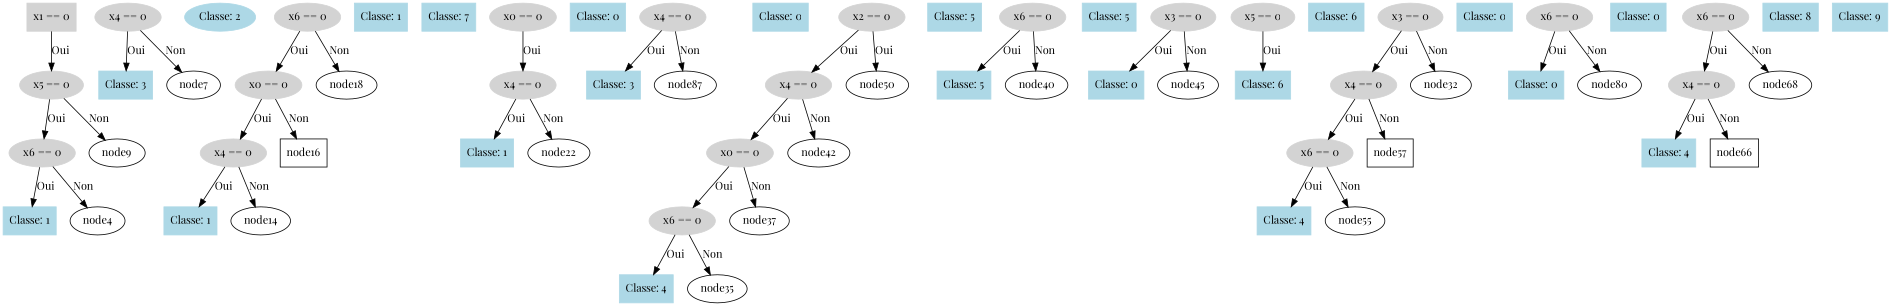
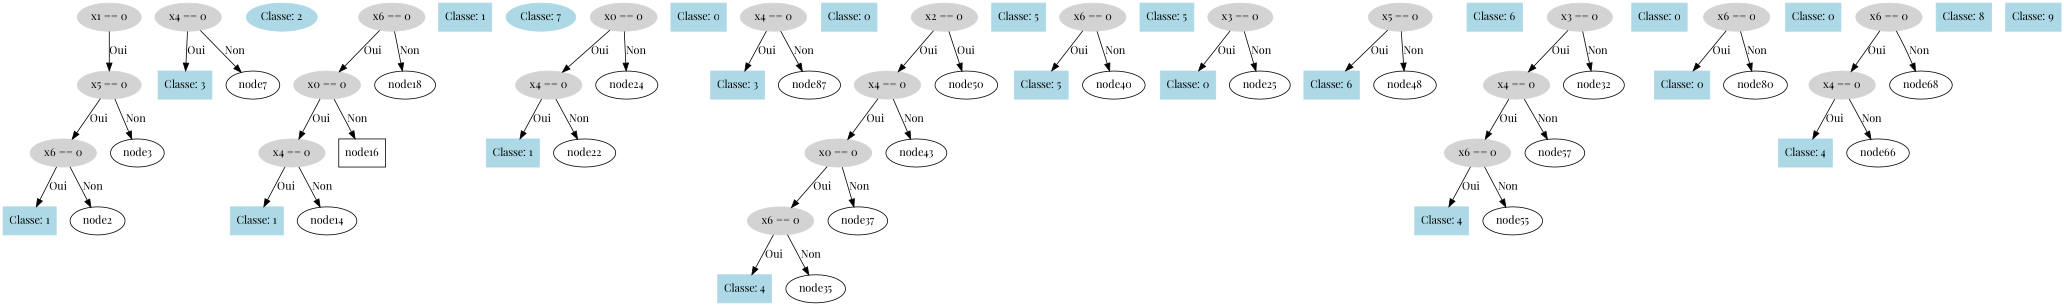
  digraph {
    fontname="Playfair Display"
    node [color=lightblue fontname="Playfair Display" shape=ellipse style=filled]
    edge [fontname="Playfair Display"]
-   n1 [color=lightgray label="x1 == 0" shape=box]
+   n1 [color=lightgray label="x1 == 0"]
    n2 [color=lightgray label="x5 == 0"]
    n3 [color=lightgray label="x6 == 0"]
-   node9 [color="" shape="" style=""]
+   node9 [label=node3 color="" shape="" style=""]
    n5 [label="Classe: 1" shape=box]
-   node4 [color="" shape="" style=""]
+   node4 [label=node2 color="" shape="" style=""]
    n7 [color=lightgray label="x4 == 0"]
    n8 [label="Classe: 3" shape=box]
    node7 [color="" shape="" style=""]
    n10 [label="Classe: 2"]
    n11 [color=lightgray label="x6 == 0"]
    n12 [color=lightgray label="x0 == 0"]
    node18 [color="" shape="" style=""]
    n14 [color=lightgray label="x4 == 0"]
    node16 [shape=box color="" style=""]
    n16 [label="Classe: 1" shape=box]
    node14 [color="" shape="" style=""]
    n18 [label="Classe: 1" shape=box]
-   n19 [label="Classe: 7" shape=box]
+   n19 [label="Classe: 7"]
    n20 [color=lightgray label="x0 == 0"]
    n21 [color=lightgray label="x4 == 0"]
+   node24 [color="" shape="" style=""]
    n23 [label="Classe: 1" shape=box]
    node22 [color="" shape="" style=""]
    n25 [label="Classe: 0" shape=box]
    n26 [color=lightgray label="x4 == 0"]
    n27 [label="Classe: 3" shape=box]
    n28 [label=node87 color="" shape="" style=""]
    n29 [label="Classe: 0" shape=box]
    n30 [color=lightgray label="x2 == 0"]
    n31 [color=lightgray label="x4 == 0"]
    node50 [color="" shape="" style=""]
    n33 [color=lightgray label="x0 == 0"]
-   node42 [color="" shape="" style=""]
+   node42 [label=node43 color="" shape="" style=""]
    n35 [color=lightgray label="x6 == 0"]
    node37 [color="" shape="" style=""]
    n37 [label="Classe: 4" shape=box]
    node35 [color="" shape="" style=""]
    n39 [label="Classe: 5" shape=box]
    n40 [color=lightgray label="x6 == 0"]
    n41 [label="Classe: 5" shape=box]
    node40 [color="" shape="" style=""]
    n43 [label="Classe: 5" shape=box]
    n44 [color=lightgray label="x3 == 0"]
    n45 [label="Classe: 0" shape=box]
-   node45 [color="" shape="" style=""]
+   node45 [label=node25 color="" shape="" style=""]
    n47 [color=lightgray label="x5 == 0"]
    n48 [label="Classe: 6" shape=box]
+   node48 [color="" shape="" style=""]
    n50 [label="Classe: 6" shape=box]
    n51 [color=lightgray label="x3 == 0"]
    n52 [color=lightgray label="x4 == 0"]
    n53 [label=node32 color="" shape="" style=""]
    n54 [color=lightgray label="x6 == 0"]
-   node57 [shape=box color="" style=""]
+   node57 [color="" shape="" style=""]
    n56 [label="Classe: 4" shape=box]
    node55 [color="" shape="" style=""]
    n58 [label="Classe: 0" shape=box]
    n59 [color=lightgray label="x6 == 0"]
    n60 [label="Classe: 0" shape=box]
    n61 [label=node80 color="" shape="" style=""]
    n62 [label="Classe: 0" shape=box]
    n63 [color=lightgray label="x6 == 0"]
    n64 [color=lightgray label="x4 == 0"]
    node68 [color="" shape="" style=""]
    n66 [label="Classe: 4" shape=box]
-   node66 [shape=box color="" style=""]
+   node66 [color="" shape="" style=""]
    n68 [label="Classe: 8" shape=box]
    n69 [label="Classe: 9" shape=box]
    n1 -> n2 [label=Oui]
    n2 -> n3 [label=Oui]
    n2 -> node9 [label=Non]
    n3 -> n5 [label=Oui]
    n3 -> node4 [label=Non]
    n7 -> n8 [label=Oui]
    n7 -> node7 [label=Non]
    n11 -> n12 [label=Oui]
    n11 -> node18 [label=Non]
    n12 -> n14 [label=Oui]
    n12 -> node16 [label=Non]
    n14 -> n16 [label=Oui]
    n14 -> node14 [label=Non]
    n20 -> n21 [label=Oui]
+   n20 -> node24 [label=Non]
    n21 -> n23 [label=Oui]
    n21 -> node22 [label=Non]
    n26 -> n27 [label=Oui]
    n26 -> n28 [label=Non]
    n30 -> n31 [label=Oui]
    n30 -> node50 [label=Oui]
    n31 -> n33 [label=Oui]
    n31 -> node42 [label=Non]
    n33 -> n35 [label=Oui]
    n33 -> node37 [label=Non]
    n35 -> n37 [label=Oui]
    n35 -> node35 [label=Non]
    n40 -> n41 [label=Oui]
    n40 -> node40 [label=Non]
    n44 -> n45 [label=Oui]
    n44 -> node45 [label=Non]
    n47 -> n48 [label=Oui]
+   n47 -> node48 [label=Non]
    n51 -> n52 [label=Oui]
    n51 -> n53 [label=Non]
    n52 -> n54 [label=Oui]
    n52 -> node57 [label=Non]
    n54 -> n56 [label=Oui]
    n54 -> node55 [label=Non]
    n59 -> n60 [label=Oui]
    n59 -> n61 [label=Non]
    n63 -> n64 [label=Oui]
    n63 -> node68 [label=Non]
    n64 -> n66 [label=Oui]
    n64 -> node66 [label=Non]
  }
